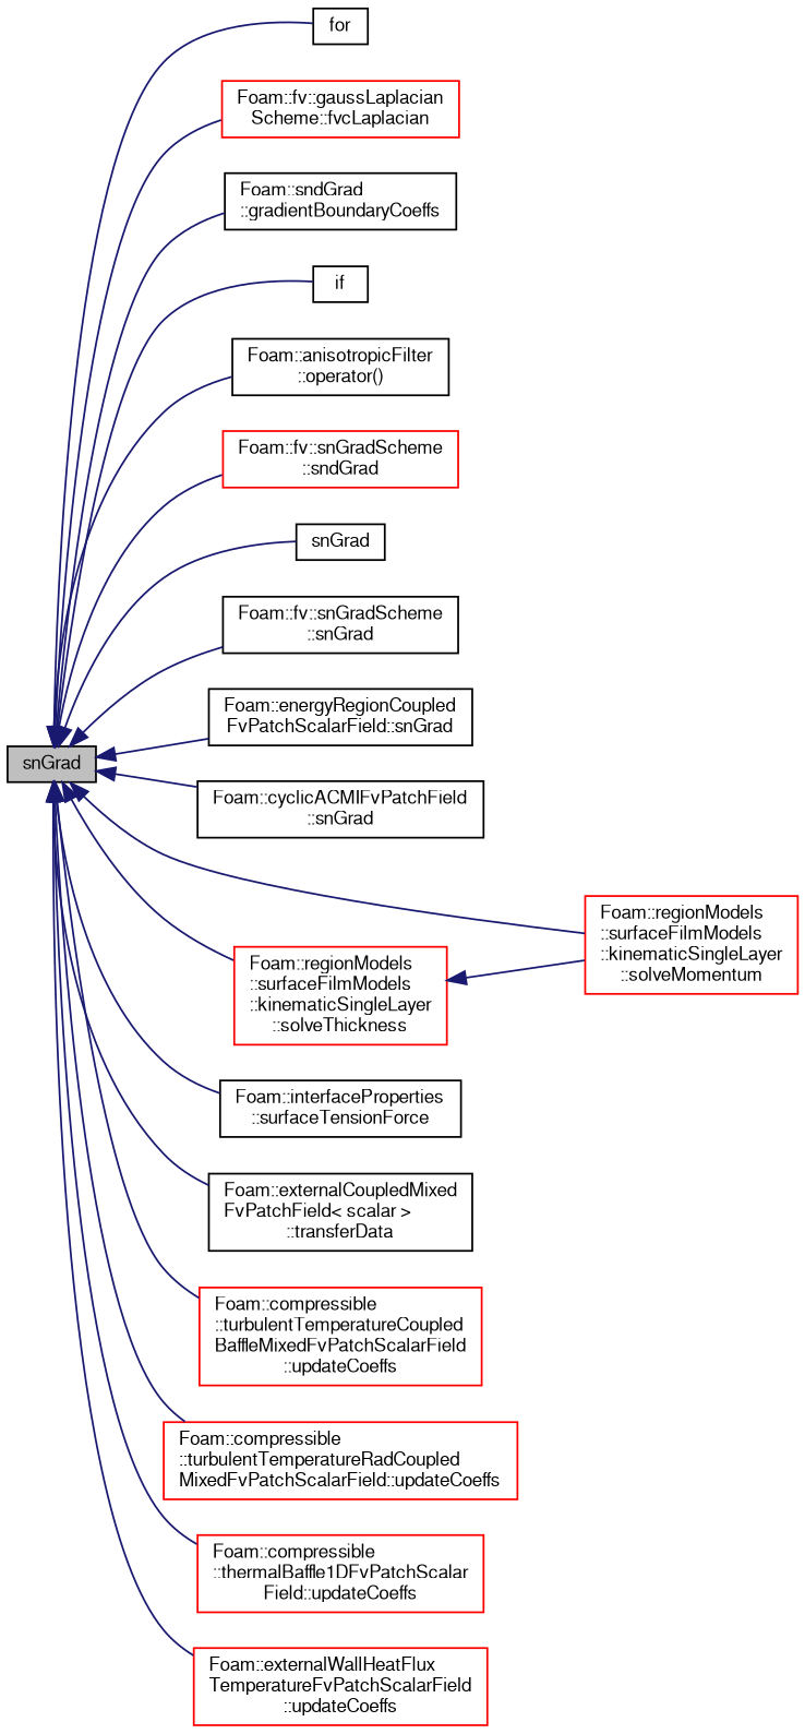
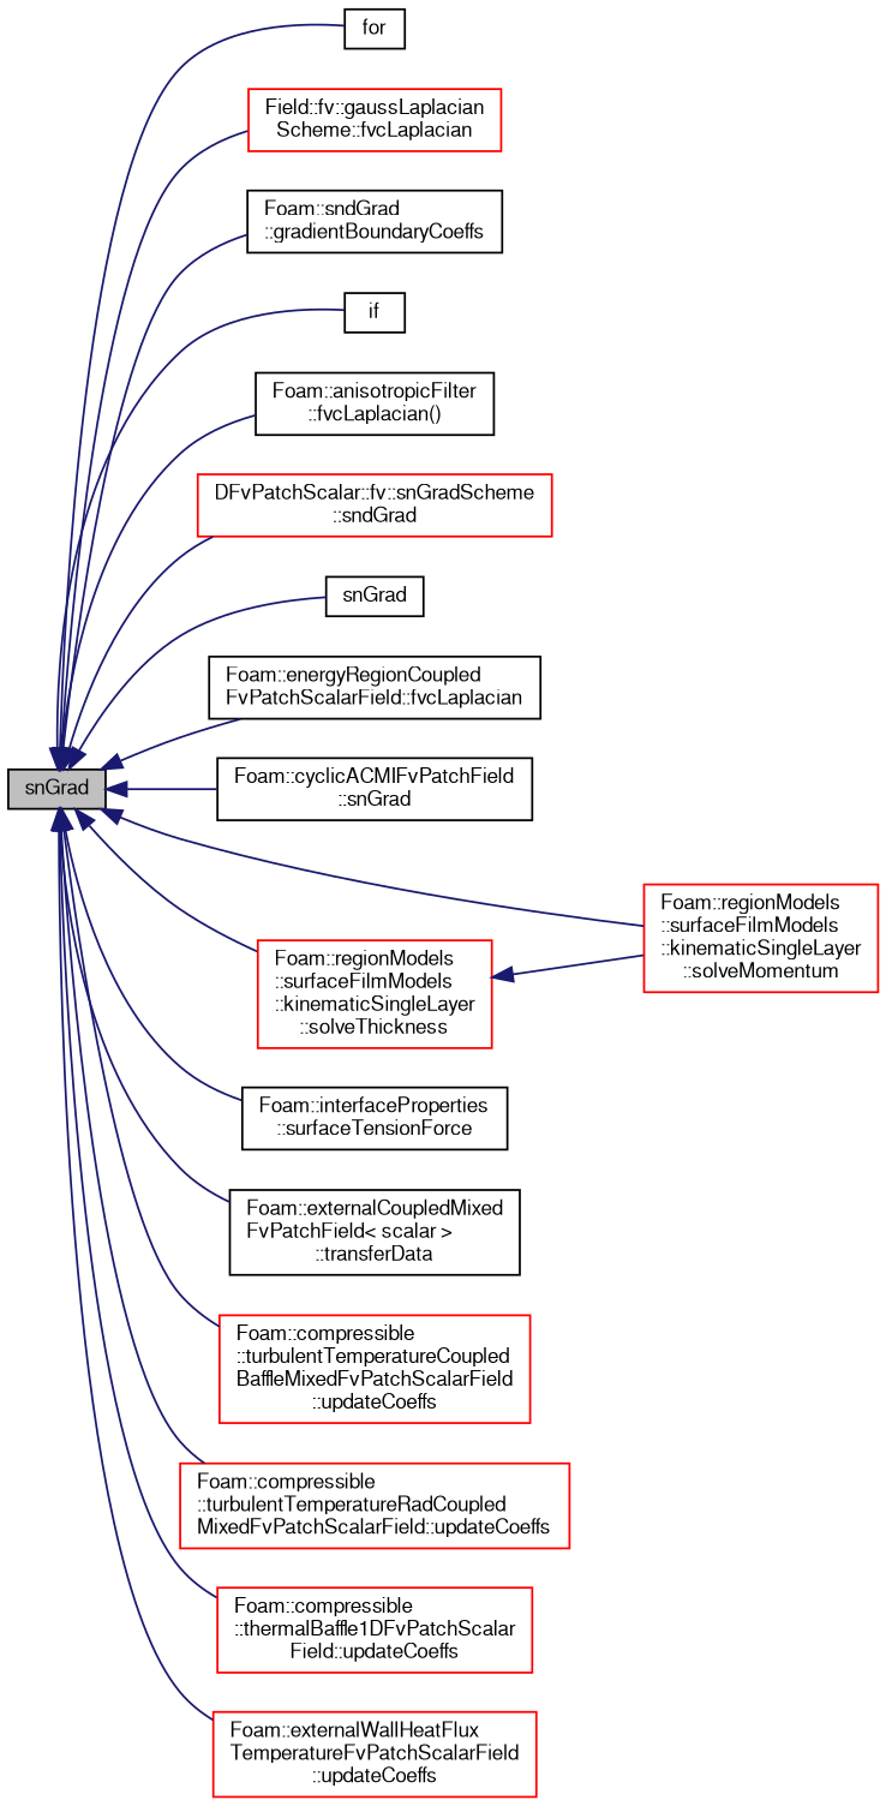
  digraph {
    rankdir=LR
    node [color=black fontname=FreeSans fontsize=10 shape=record]
    edge [color=midnightblue dir=back fontname=FreeSans fontsize=10 labelfontname=FreeSans labelfontsize=10 style=solid]
    n1 [fillcolor=grey75 fontcolor=black height=0.2 label=snGrad style=filled width=0.4]
    n2 [height=0.2 label=for width=0.4]
-   n3 [color=red height=0.2 label="Foam::fv::gaussLaplacian\lScheme::fvcLaplacian" width=0.4]
+   n3 [color=red height=0.2 label="Field::fv::gaussLaplacian\lScheme::fvcLaplacian" width=0.4]
    n4 [height=0.2 label="Foam::sndGrad\l::gradientBoundaryCoeffs" width=0.4]
    n5 [height=0.2 label=if width=0.4]
-   n6 [height=0.2 label="Foam::anisotropicFilter\l::operator()" width=0.4]
-   n7 [color=red height=0.2 label="Foam::fv::snGradScheme\l::sndGrad" width=0.4]
+   n6 [height=0.2 label="Foam::anisotropicFilter\l::fvcLaplacian()" width=0.4]
+   n7 [color=red height=0.2 label="DFvPatchScalar::fv::snGradScheme\l::sndGrad" width=0.4]
    n8 [height=0.2 label=snGrad width=0.4]
-   n9 [height=0.2 label="Foam::fv::snGradScheme\l::snGrad" width=0.4]
-   n10 [height=0.2 label="Foam::energyRegionCoupled\lFvPatchScalarField::snGrad" width=0.4]
+   n10 [height=0.2 label="Foam::energyRegionCoupled\lFvPatchScalarField::fvcLaplacian" width=0.4]
    n11 [height=0.2 label="Foam::cyclicACMIFvPatchField\l::snGrad" width=0.4]
    n12 [color=red height=0.2 label="Foam::regionModels\l::surfaceFilmModels\l::kinematicSingleLayer\l::solveMomentum" width=0.4]
    n13 [color=red height=0.2 label="Foam::regionModels\l::surfaceFilmModels\l::kinematicSingleLayer\l::solveThickness" width=0.4]
    n14 [height=0.2 label="Foam::interfaceProperties\l::surfaceTensionForce" width=0.4]
    n15 [height=0.2 label="Foam::externalCoupledMixed\lFvPatchField\< scalar \>\l::transferData" width=0.4]
    n16 [color=red height=0.2 label="Foam::compressible\l::turbulentTemperatureCoupled\lBaffleMixedFvPatchScalarField\l::updateCoeffs" width=0.4]
    n17 [color=red height=0.2 label="Foam::compressible\l::turbulentTemperatureRadCoupled\lMixedFvPatchScalarField::updateCoeffs" width=0.4]
    n18 [color=red height=0.2 label="Foam::compressible\l::thermalBaffle1DFvPatchScalar\lField::updateCoeffs" width=0.4]
    n19 [color=red height=0.2 label="Foam::externalWallHeatFlux\lTemperatureFvPatchScalarField\l::updateCoeffs" width=0.4]
    n1 -> n2
    n1 -> n3
    n1 -> n4
    n1 -> n5
    n1 -> n6
    n1 -> n7
    n1 -> n8
-   n1 -> n9
    n1 -> n10
    n1 -> n11
    n1 -> n12
    n1 -> n13
    n1 -> n14
    n1 -> n15
    n1 -> n16
    n1 -> n17
    n1 -> n18
    n1 -> n19
    n13 -> n12
  }
